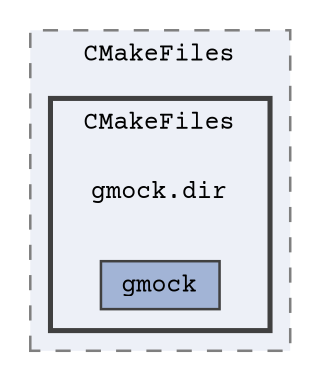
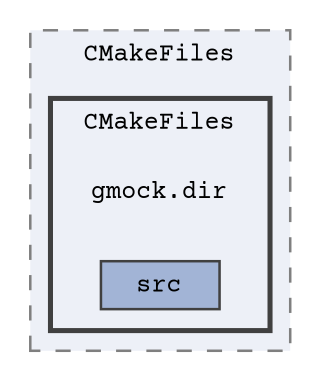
  digraph {
    compound=true
    rankdir=LR
    fontname="Courier Prime"
    node [fontname="Courier Prime" fontsize=10]
    n1 [height=0.2 label="gmock.dir" shape=plaintext width=0.4]
-   n2 [color=grey25 fillcolor="#a2b4d6" height=0.2 label=gmock shape=box style=filled width=0.4]
+   n2 [color=grey25 fillcolor="#a2b4d6" height=0.2 label=src shape=box style=filled width=0.4]
    subgraph cluster_1 {
      bgcolor="#edf0f7"
      fontsize=10
      label=CMakeFiles
      pencolor=grey50
      style="filled,dashed"
      subgraph cluster_2 {
        bgcolor="#edf0f7"
        fontsize=10
        pencolor=grey25
        style="filled,bold"
        n1
        n2
      }
    }
  }
